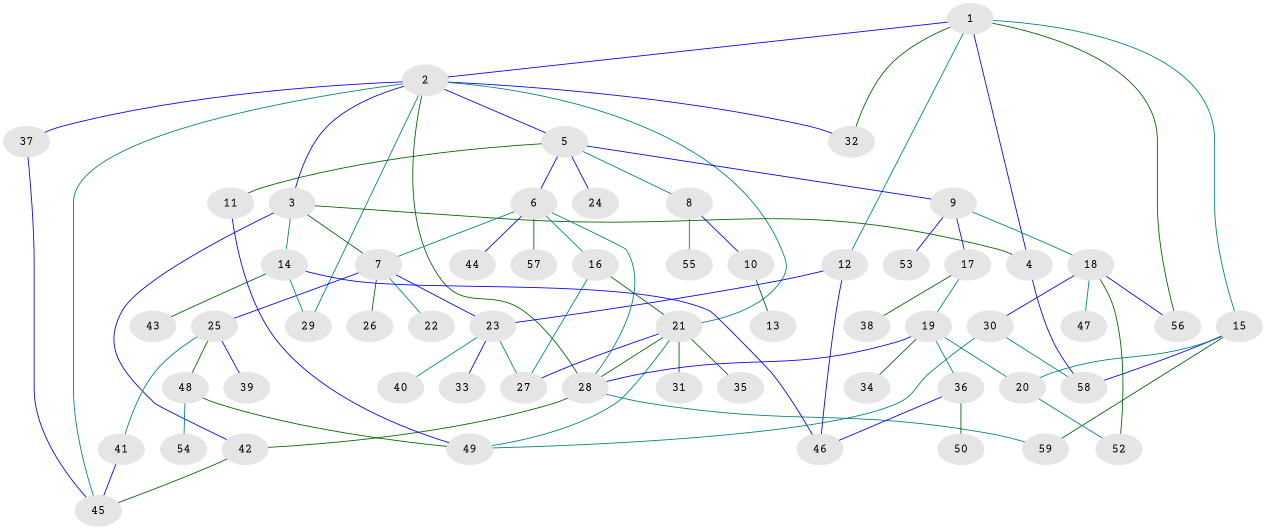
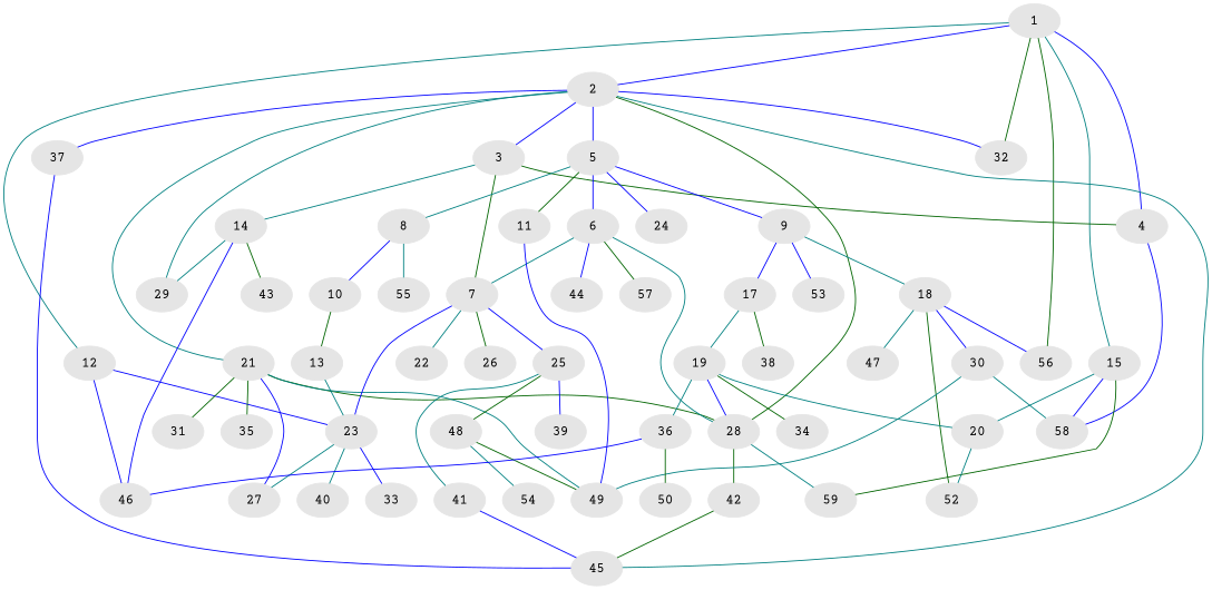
  graph {
    fontname="Courier Prime"
    node [color=gray90 fontname="Courier Prime" style=filled]
    edge [color=blue fontname="Courier Prime"]
    1
    2
    4
    12
    15
    32
    56
    3
    5
    21
    28
    29
    37
    45
    58
    23
    46
    20
    59
    7
    14
    42
    6
    8
    9
    11
    24
    49
    27
    31
    35
    22
    25
    26
    43
-   16
    44
    57
    10
    55
    17
    18
    53
    33
    40
    39
    41
    48
    13
    19
    38
    30
    47
    52
    34
    36
    50
    54
    1 -- 2
    1 -- 4
    1 -- 12 [color=teal]
    1 -- 15 [color=teal]
    1 -- 32 [color=darkgreen]
    1 -- 56 [color=darkgreen]
    2 -- 32
    2 -- 3
    2 -- 5
    2 -- 21 [color=teal]
    2 -- 28 [color=darkgreen]
    2 -- 29 [color=teal]
    2 -- 37
    2 -- 45 [color=teal]
    4 -- 58
    12 -- 23
    12 -- 46
    15 -- 58
    15 -- 20 [color=teal]
    15 -- 59 [color=darkgreen]
    3 -- 4 [color=darkgreen]
    3 -- 7 [color=darkgreen]
    3 -- 14 [color=teal]
-   3 -- 42
    5 -- 6
    5 -- 8 [color=teal]
    5 -- 9
    5 -- 11 [color=darkgreen]
    5 -- 24
    21 -- 28 [color=darkgreen]
    21 -- 49 [color=teal]
    21 -- 27
    21 -- 31 [color=darkgreen]
    21 -- 35 [color=darkgreen]
    28 -- 59 [color=teal]
    28 -- 42 [color=darkgreen]
    37 -- 45
    23 -- 27 [color=teal]
    23 -- 33
    23 -- 40 [color=teal]
    20 -- 52 [color=teal]
    7 -- 23
    7 -- 22 [color=teal]
    7 -- 25
    7 -- 26 [color=darkgreen]
    14 -- 29 [color=teal]
    14 -- 46
    14 -- 43 [color=darkgreen]
    42 -- 45 [color=darkgreen]
    6 -- 28 [color=teal]
    6 -- 7 [color=teal]
-   6 -- 16 [color=teal]
    6 -- 44
    6 -- 57 [color=darkgreen]
    8 -- 10
    8 -- 55 [color=teal]
    9 -- 17
    9 -- 18 [color=teal]
    9 -- 53
    11 -- 49
    25 -- 39
    25 -- 41 [color=teal]
    25 -- 48 [color=darkgreen]
-   16 -- 21 [color=darkgreen]
-   16 -- 27 [color=teal]
    10 -- 13 [color=darkgreen]
    17 -- 19 [color=teal]
    17 -- 38 [color=darkgreen]
    18 -- 56
    18 -- 30
    18 -- 47 [color=teal]
    18 -- 52 [color=darkgreen]
    41 -- 45
    48 -- 49 [color=darkgreen]
    48 -- 54 [color=teal]
+   13 -- 23 [color=teal]
    19 -- 28
    19 -- 20 [color=teal]
    19 -- 34 [color=darkgreen]
    19 -- 36 [color=teal]
    30 -- 58 [color=teal]
    30 -- 49 [color=teal]
    36 -- 46
    36 -- 50 [color=darkgreen]
  }
